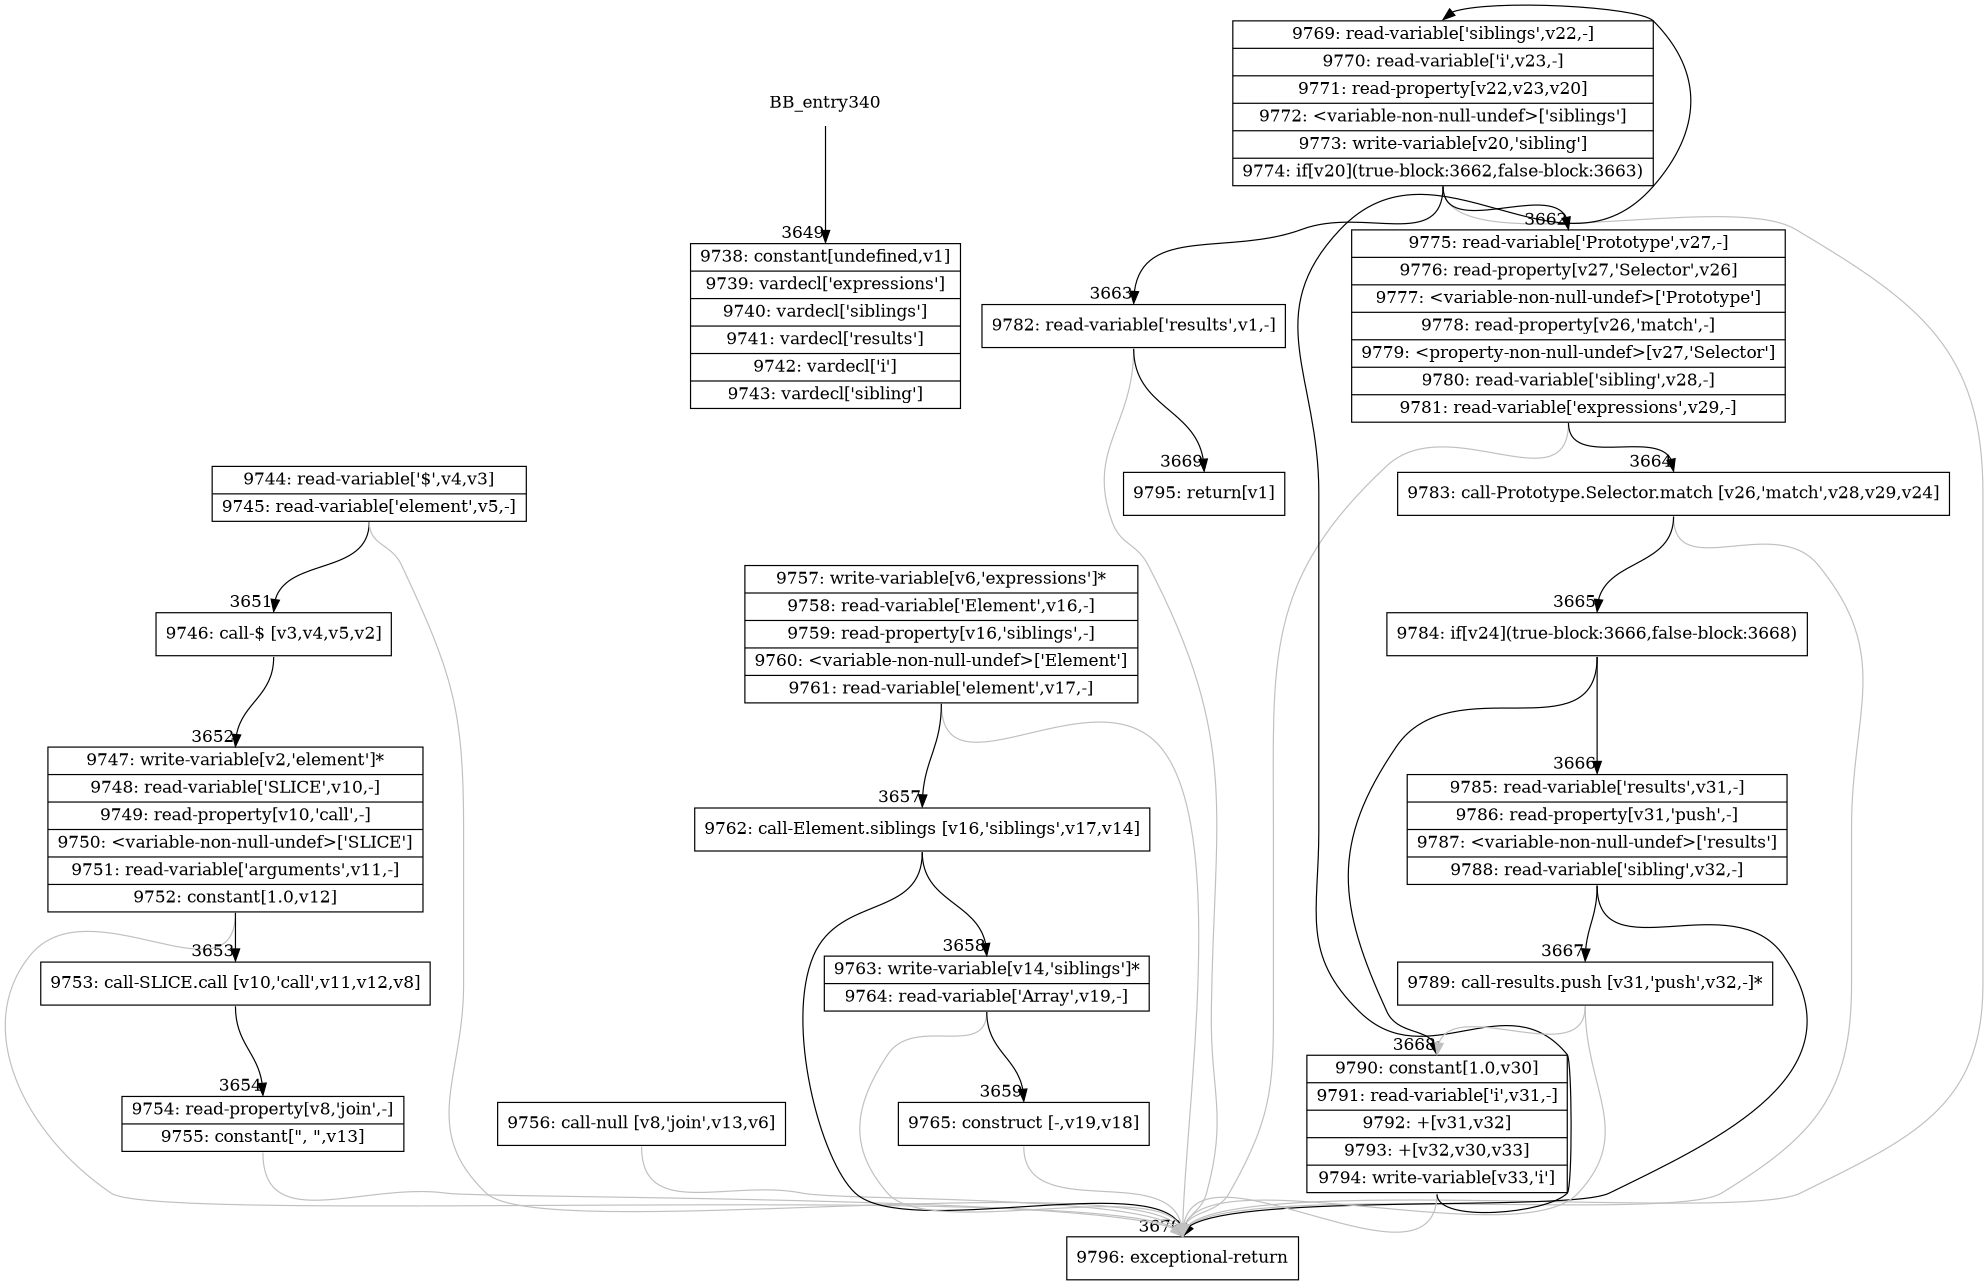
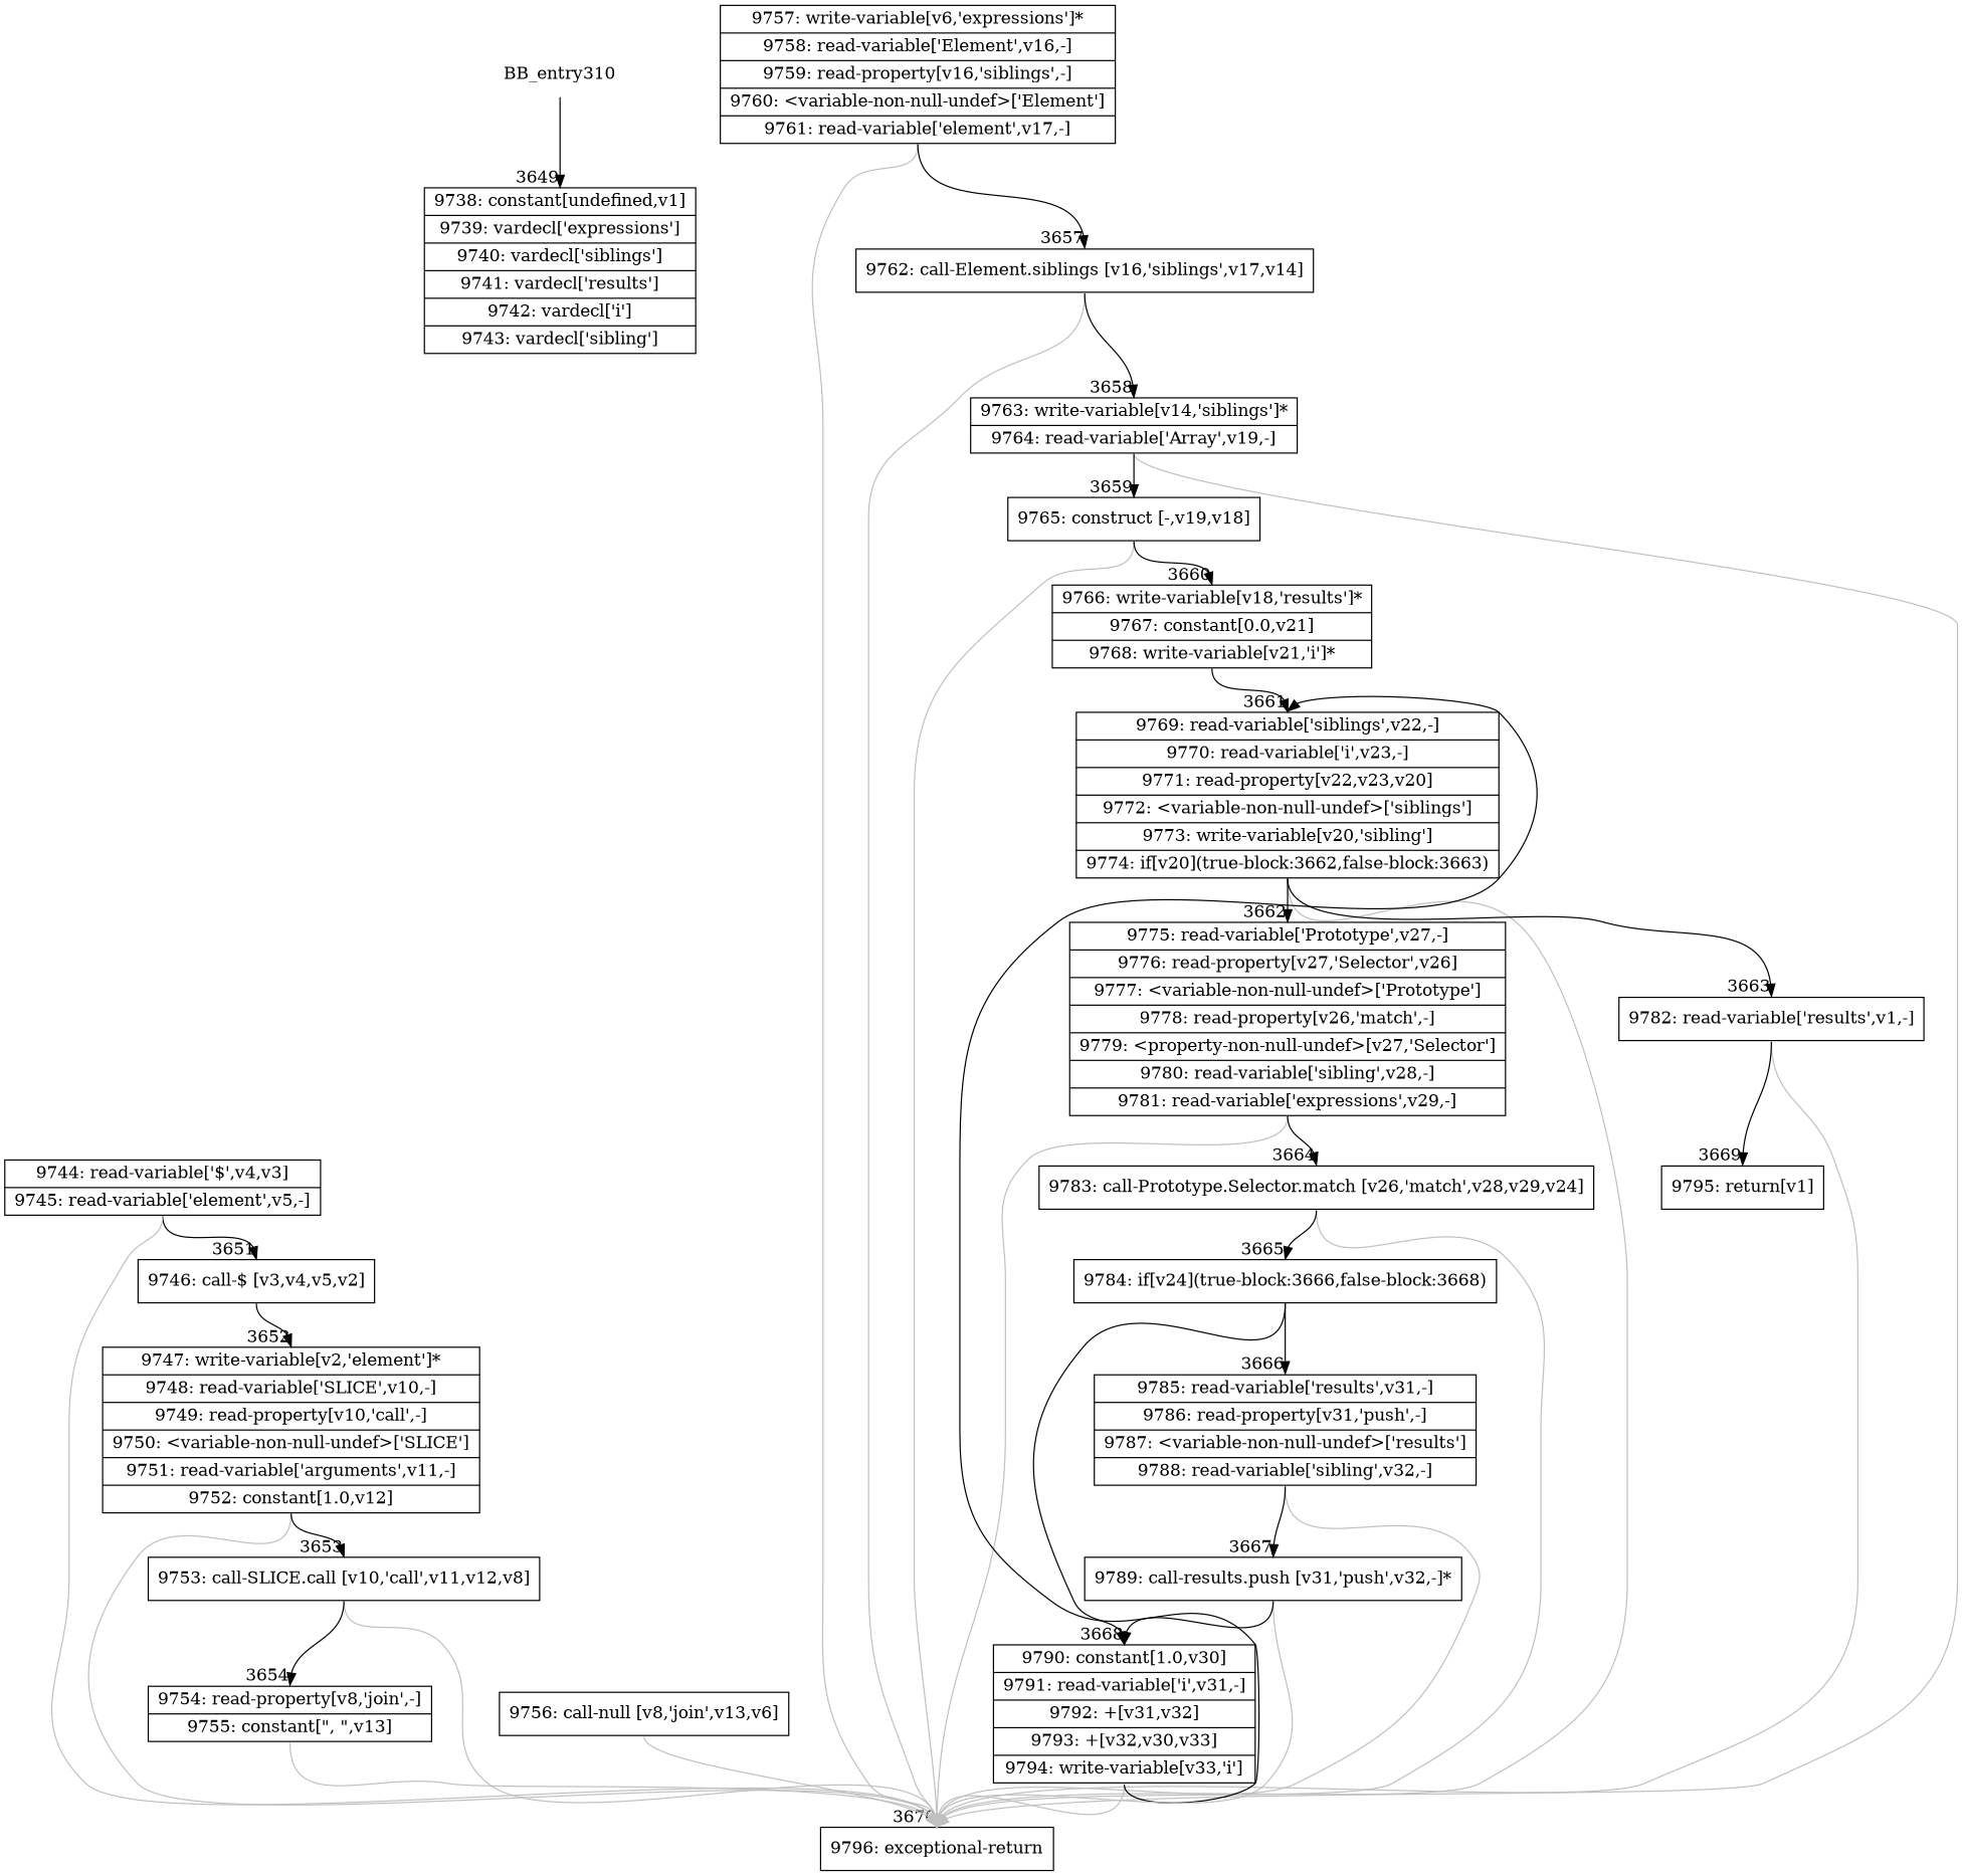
  digraph {
    rankdir=TD
    node [shape=record]
    edge [headport=n tailport=s]
-   BB_entry310 [shape=none label=BB_entry340]
+   BB_entry310 [shape=none]
    n2 [label="{9738: constant[undefined,v1]|9739: vardecl['expressions']|9740: vardecl['siblings']|9741: vardecl['results']|9742: vardecl['i']|9743: vardecl['sibling']}"]
    n3 [label="{9744: read-variable['$',v4,v3]|9745: read-variable['element',v5,-]}"]
    n4 [label="{9746: call-$ [v3,v4,v5,v2]}"]
    n5 [label="{9796: exceptional-return}"]
    n6 [label="{9747: write-variable[v2,'element']*|9748: read-variable['SLICE',v10,-]|9749: read-property[v10,'call',-]|9750: \<variable-non-null-undef\>['SLICE']|9751: read-variable['arguments',v11,-]|9752: constant[1.0,v12]}"]
    n7 [label="{9753: call-SLICE.call [v10,'call',v11,v12,v8]}"]
    n8 [label="{9754: read-property[v8,'join',-]|9755: constant[\", \",v13]}"]
    n9 [label="{9756: call-null [v8,'join',v13,v6]}"]
    n10 [label="{9757: write-variable[v6,'expressions']*|9758: read-variable['Element',v16,-]|9759: read-property[v16,'siblings',-]|9760: \<variable-non-null-undef\>['Element']|9761: read-variable['element',v17,-]}"]
    n11 [label="{9762: call-Element.siblings [v16,'siblings',v17,v14]}"]
    n12 [label="{9763: write-variable[v14,'siblings']*|9764: read-variable['Array',v19,-]}"]
    n13 [label="{9765: construct [-,v19,v18]}"]
+   n14 [label="{9766: write-variable[v18,'results']*|9767: constant[0.0,v21]|9768: write-variable[v21,'i']*}"]
    n15 [label="{9769: read-variable['siblings',v22,-]|9770: read-variable['i',v23,-]|9771: read-property[v22,v23,v20]|9772: \<variable-non-null-undef\>['siblings']|9773: write-variable[v20,'sibling']|9774: if[v20](true-block:3662,false-block:3663)}"]
    n16 [label="{9775: read-variable['Prototype',v27,-]|9776: read-property[v27,'Selector',v26]|9777: \<variable-non-null-undef\>['Prototype']|9778: read-property[v26,'match',-]|9779: \<property-non-null-undef\>[v27,'Selector']|9780: read-variable['sibling',v28,-]|9781: read-variable['expressions',v29,-]}"]
    n17 [label="{9782: read-variable['results',v1,-]}"]
    n18 [label="{9783: call-Prototype.Selector.match [v26,'match',v28,v29,v24]}"]
    n19 [label="{9795: return[v1]}"]
    n20 [label="{9784: if[v24](true-block:3666,false-block:3668)}"]
    n21 [label="{9785: read-variable['results',v31,-]|9786: read-property[v31,'push',-]|9787: \<variable-non-null-undef\>['results']|9788: read-variable['sibling',v32,-]}"]
    n22 [label="{9790: constant[1.0,v30]|9791: read-variable['i',v31,-]|9792: +[v31,v32]|9793: +[v32,v30,v33]|9794: write-variable[v33,'i']}"]
    n23 [label="{9789: call-results.push [v31,'push',v32,-]*}"]
    BB_entry310 -> n2 [headlabel="    3649"]
    n3 -> n4 [headlabel="      3651"]
    n3 -> n5 [color=gray headlabel="      3670"]
    n4 -> n6 [headlabel="      3652"]
    n6 -> n5 [color=gray]
    n6 -> n7 [headlabel="      3653"]
+   n7 -> n5 [color=gray]
    n7 -> n8 [headlabel="      3654"]
    n8 -> n5 [color=gray]
    n9 -> n5 [color=gray]
    n10 -> n5 [color=gray]
    n10 -> n11 [headlabel="      3657"]
-   n11 -> n5 [color=black]
+   n11 -> n5 [color=gray]
    n11 -> n12 [headlabel="      3658"]
    n12 -> n5 [color=gray]
    n12 -> n13 [headlabel="      3659"]
    n13 -> n5 [color=gray]
+   n13 -> n14 [headlabel="      3660"]
+   n14 -> n15 [headlabel="      3661"]
    n15 -> n5 [color=gray]
    n15 -> n16 [headlabel="      3662"]
    n15 -> n17 [headlabel="      3663"]
    n16 -> n5 [color=gray]
    n16 -> n18 [headlabel="      3664"]
    n17 -> n5 [color=gray]
    n17 -> n19 [headlabel="      3669"]
    n18 -> n5 [color=gray]
    n18 -> n20 [headlabel="      3665"]
    n20 -> n21 [headlabel="      3666"]
    n20 -> n22 [headlabel="      3668"]
-   n21 -> n5 [color=black]
+   n21 -> n5 [color=gray]
    n21 -> n23 [headlabel="      3667"]
    n22 -> n5 [color=gray]
    n22 -> n15
    n23 -> n5 [color=gray]
-   n23 -> n22 [color=gray]
+   n23 -> n22
  }
